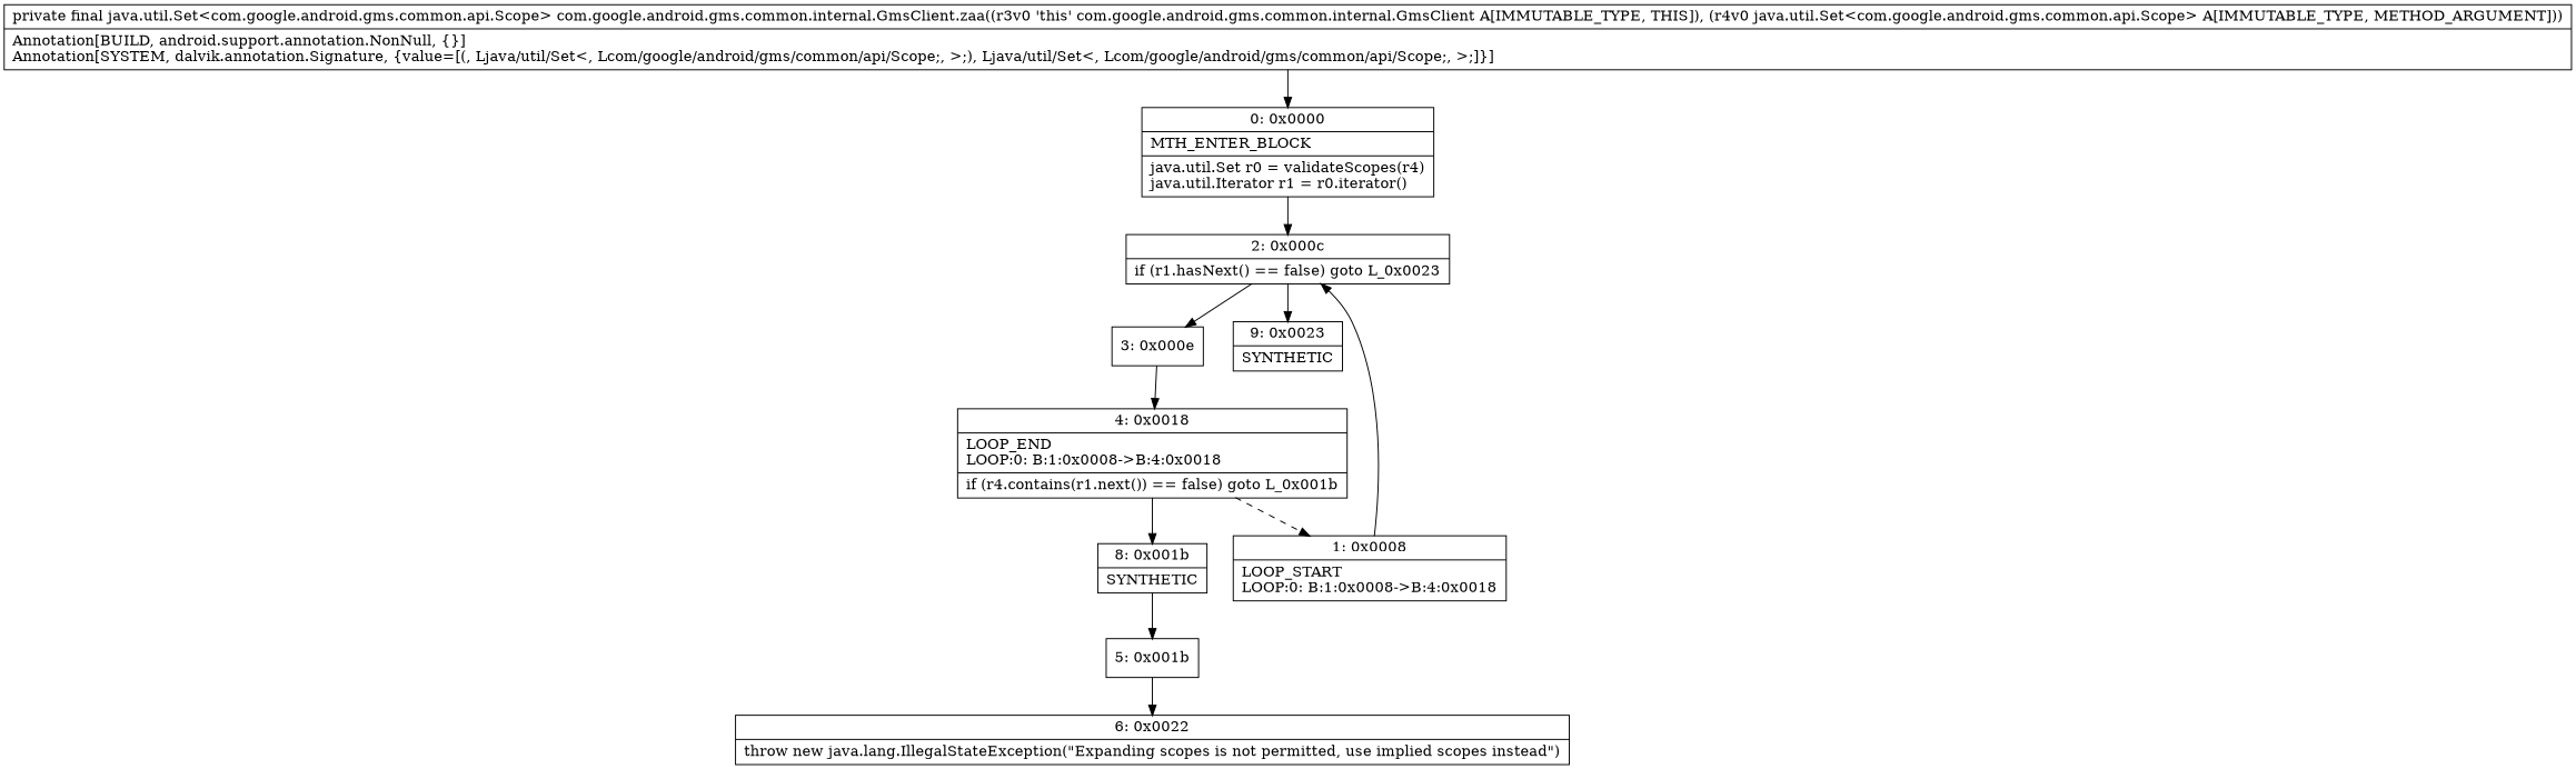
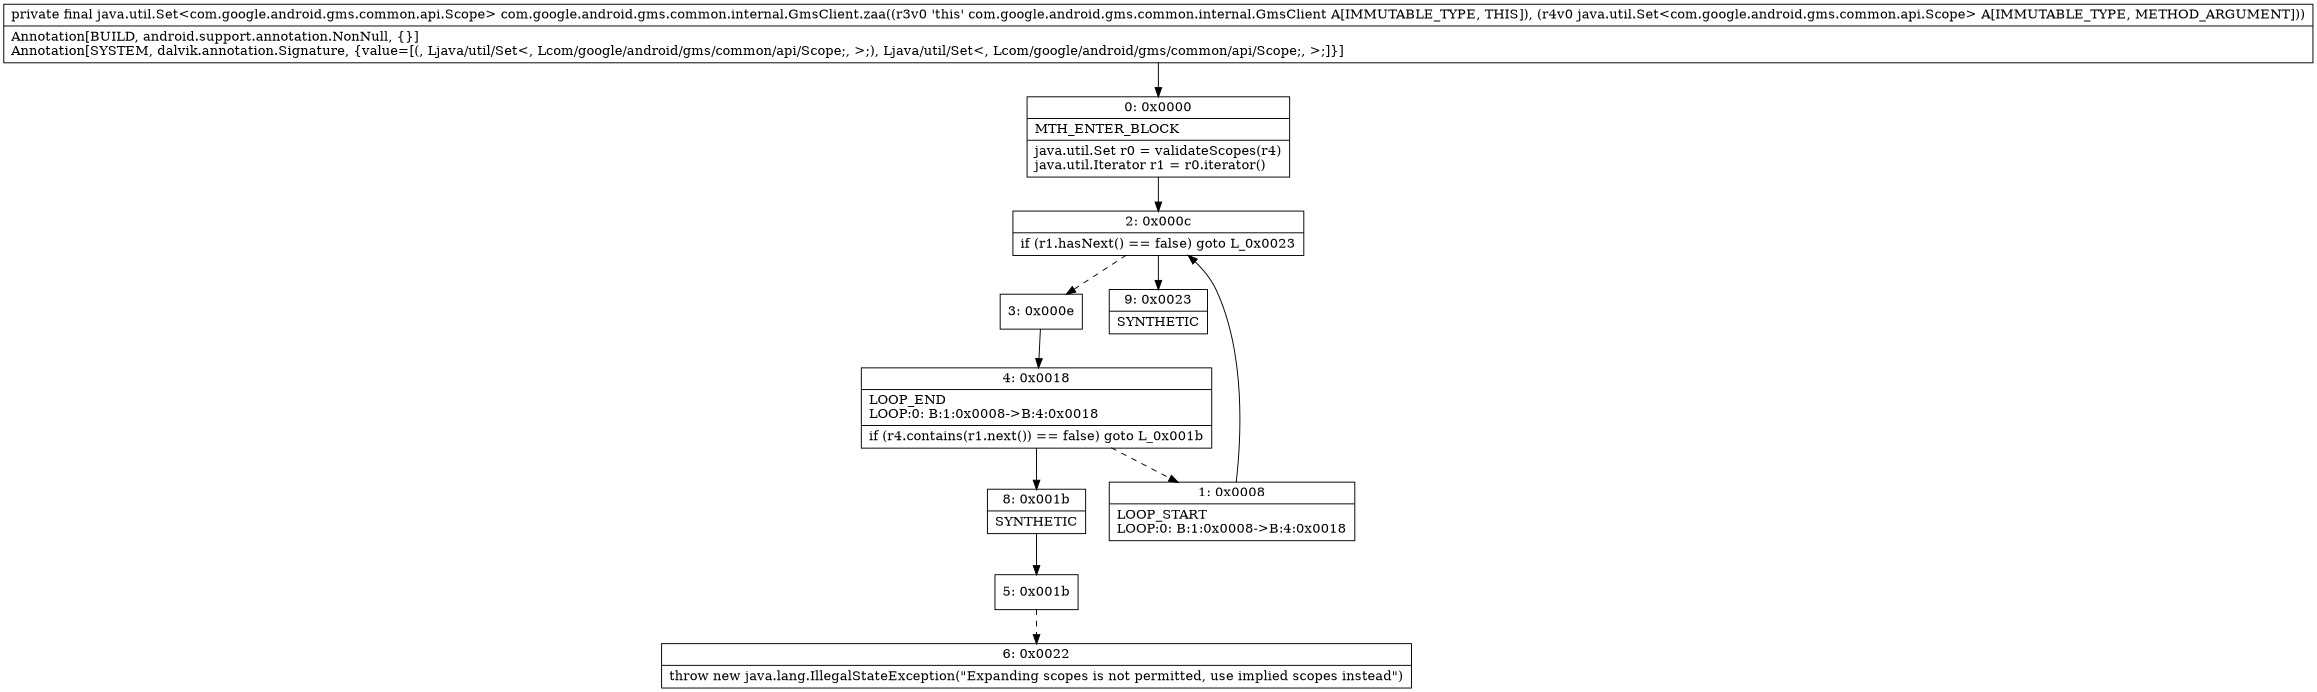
  digraph {
    node [shape=record]
    n1 [label="{0\:\ 0x0000|MTH_ENTER_BLOCK\l|java.util.Set r0 = validateScopes(r4)\ljava.util.Iterator r1 = r0.iterator()\l}"]
    n2 [label="{2\:\ 0x000c|if (r1.hasNext() == false) goto L_0x0023\l}"]
    n3 [label="{1\:\ 0x0008|LOOP_START\lLOOP:0: B:1:0x0008\-\>B:4:0x0018\l}"]
    n4 [label="{3\:\ 0x000e}"]
    n5 [label="{9\:\ 0x0023|SYNTHETIC\l}"]
    n6 [label="{4\:\ 0x0018|LOOP_END\lLOOP:0: B:1:0x0008\-\>B:4:0x0018\l|if (r4.contains(r1.next()) == false) goto L_0x001b\l}"]
    n7 [label="{8\:\ 0x001b|SYNTHETIC\l}"]
    n8 [label="{5\:\ 0x001b}"]
    n9 [label="{6\:\ 0x0022|throw new java.lang.IllegalStateException(\"Expanding scopes is not permitted, use implied scopes instead\")\l}"]
    n10 [label="{private final java.util.Set\<com.google.android.gms.common.api.Scope\> com.google.android.gms.common.internal.GmsClient.zaa((r3v0 'this' com.google.android.gms.common.internal.GmsClient A[IMMUTABLE_TYPE, THIS]), (r4v0 java.util.Set\<com.google.android.gms.common.api.Scope\> A[IMMUTABLE_TYPE, METHOD_ARGUMENT]))  | Annotation[BUILD, android.support.annotation.NonNull, \{\}]\lAnnotation[SYSTEM, dalvik.annotation.Signature, \{value=[(, Ljava\/util\/Set\<, Lcom\/google\/android\/gms\/common\/api\/Scope;, \>;), Ljava\/util\/Set\<, Lcom\/google\/android\/gms\/common\/api\/Scope;, \>;]\}]\l}"]
    n1 -> n2
-   n2 -> n4 [style=solid]
+   n2 -> n4 [style=dashed]
    n2 -> n5
    n3 -> n2
    n4 -> n6
    n6 -> n3 [style=dashed]
    n6 -> n7
    n7 -> n8
-   n8 -> n9
+   n8 -> n9 [style=dashed]
    n10 -> n1
  }
